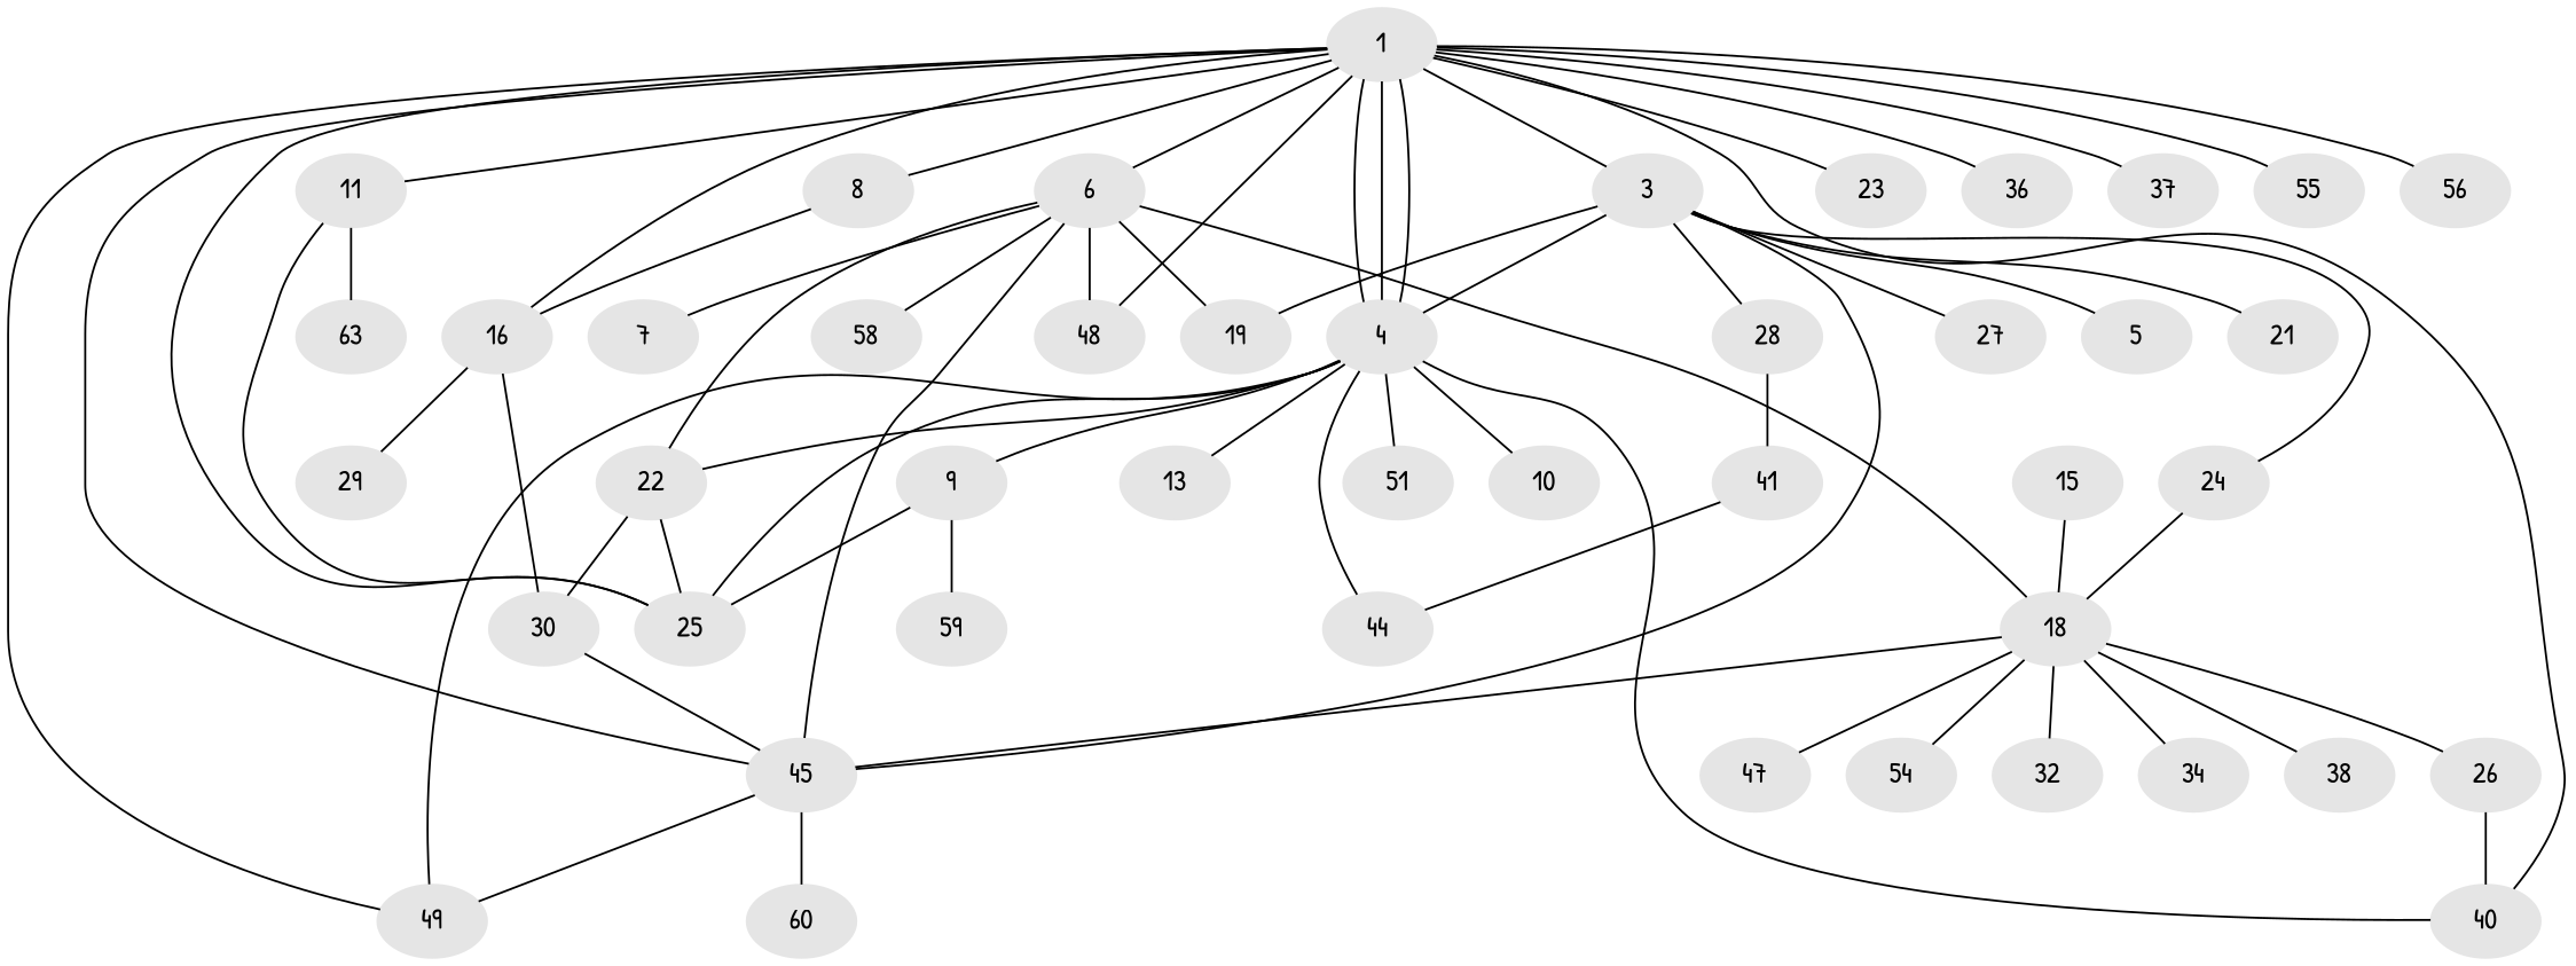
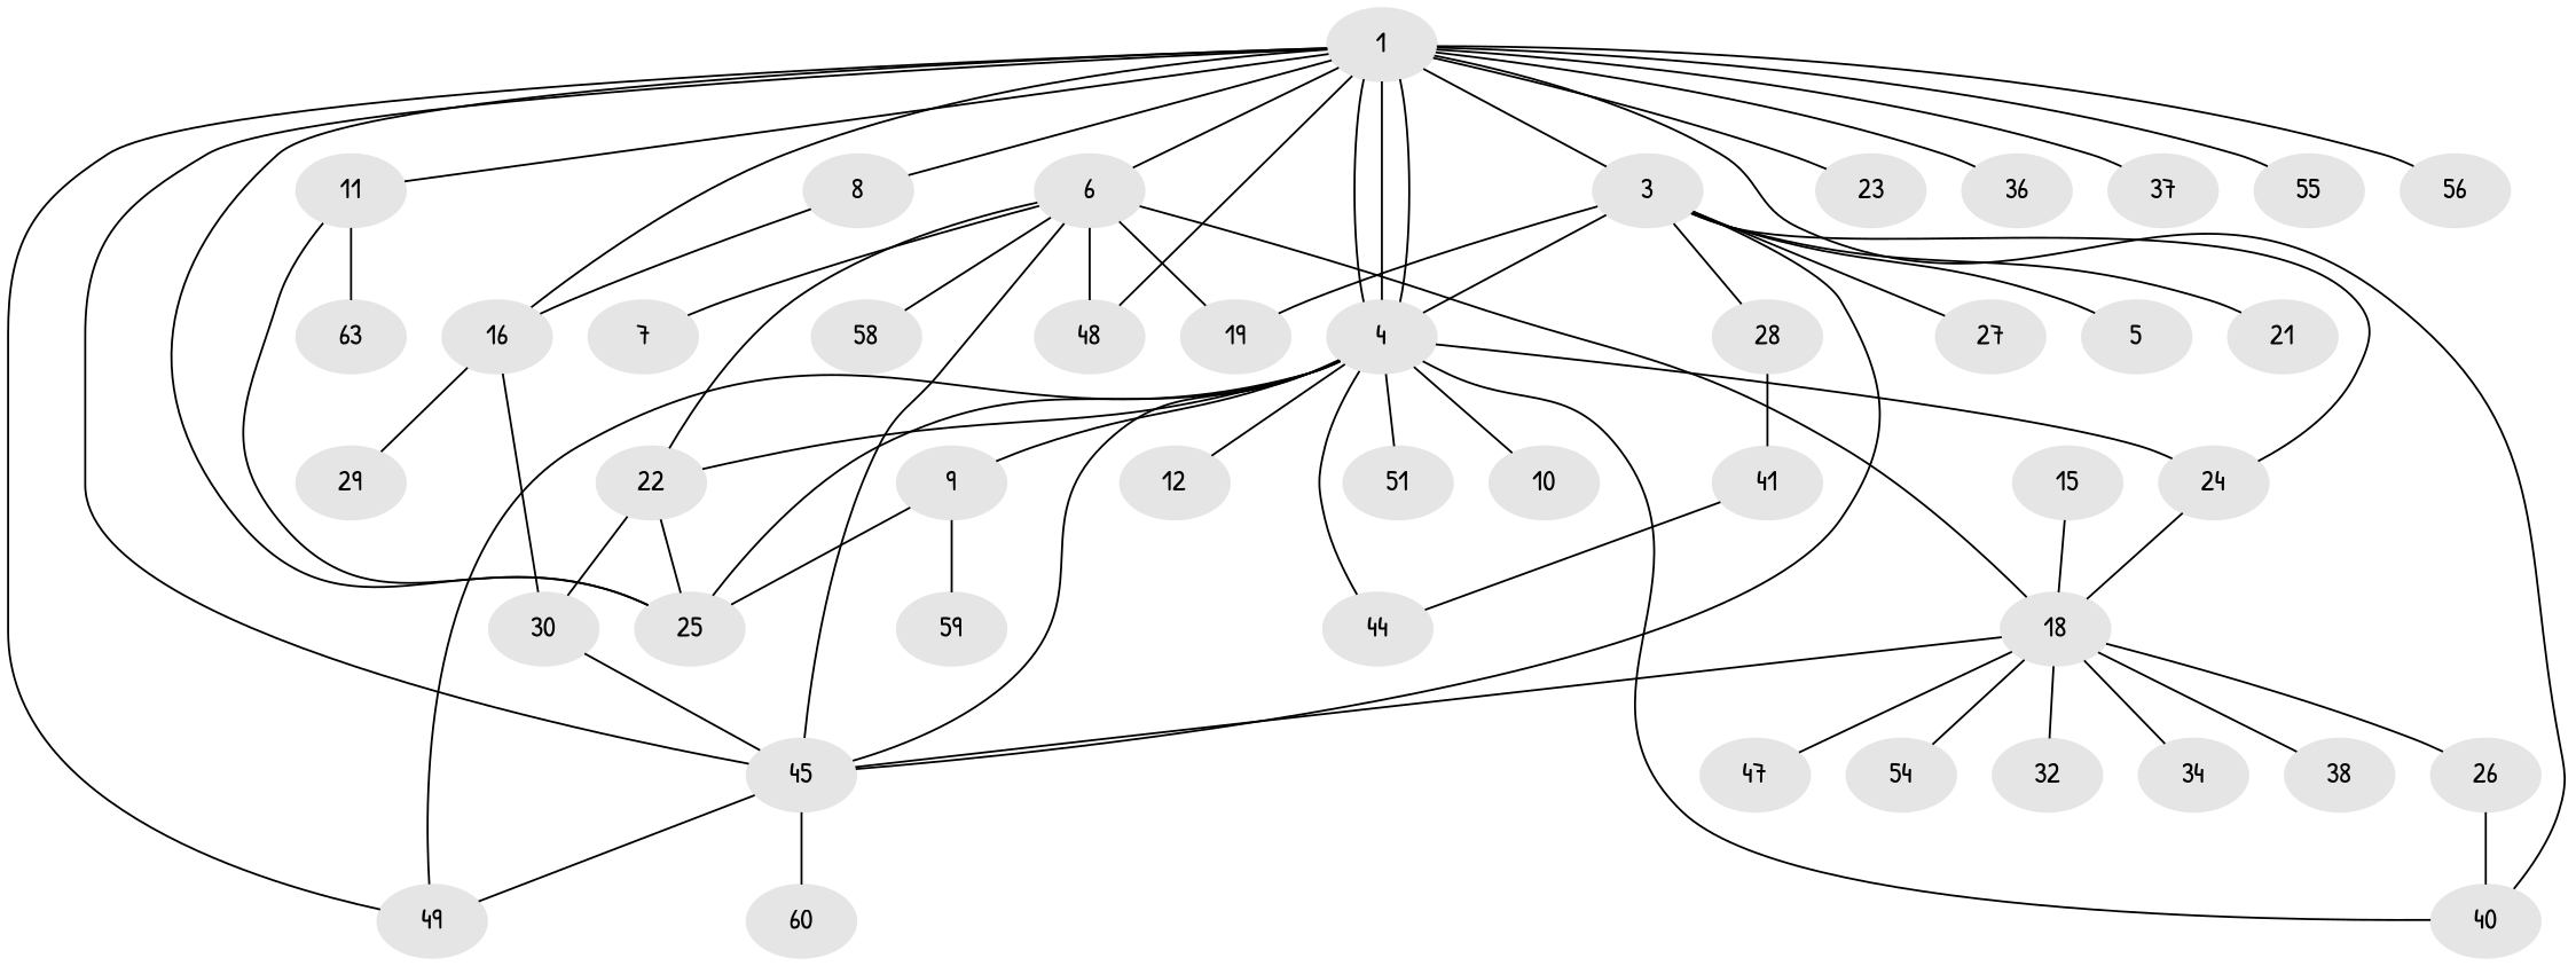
  graph {
    fontname="Patrick Hand"
    node [color=gray90 fontname="Patrick Hand" style=filled]
    edge [fontname="Patrick Hand"]
    1 [super="+2"]
    3 [super="+46"]
    4 [super="+20"]
    6 [super="+17"]
    8 [super="+14"]
    11 [super="+13"]
    16 [super="+39"]
    23
    25 [super="+53"]
    36
    37
    40 [super="+42"]
    45 [super="+52"]
    48
    49
    55
    56
    5
    19
    21
    24
    27
    28
    9 [super="+57"]
    10
-   12 [label=13]
+   12
    22 [super="+35"]
    44
    51
    18 [super="+33"]
    7
    58
    n33 [label=63]
    29
    30 [super="+31"]
    60
    26
    32
    34
    38
    47
    54
    41
    59
    15 [super="+50"]
    1 -- 3
    1 -- 4 [weight=2]
    1 -- 4
    1 -- 4
    1 -- 6
    1 -- 8
    1 -- 11
    1 -- 16 [weight=2]
    1 -- 23
    1 -- 25
    1 -- 36 [weight=2]
    1 -- 37
    1 -- 40
    1 -- 45
    1 -- 48
    1 -- 49
    1 -- 55
    1 -- 56
    3 -- 4
    3 -- 45
    3 -- 5
    3 -- 19
    3 -- 21
    3 -- 24
    3 -- 27
    3 -- 28
    4 -- 25
    4 -- 40
+   4 -- 45
    4 -- 49
+   4 -- 24 [weight=2]
    4 -- 9
    4 -- 10
    4 -- 12
    4 -- 22
    4 -- 44
    4 -- 51
    6 -- 45
    6 -- 48 [weight=2]
    6 -- 19
    6 -- 22
    6 -- 18
    6 -- 7
    6 -- 58
    8 -- 16
    11 -- 25
    11 -- n33
    16 -- 29
    16 -- 30
    45 -- 49
    45 -- 60
    24 -- 18
    28 -- 41
    9 -- 25
    9 -- 59
    22 -- 25
    22 -- 30
    18 -- 45
    18 -- 26
    18 -- 32
    18 -- 34
    18 -- 38
    18 -- 47
    18 -- 54
    30 -- 45
    26 -- 40
    41 -- 44
    15 -- 18
  }
